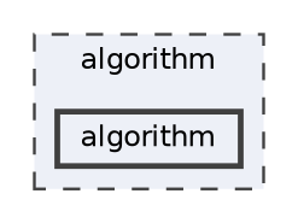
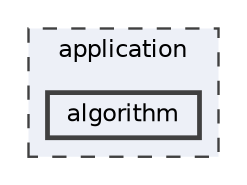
  digraph {
    compound=true
    n1 [color=grey25 fillcolor="#edf0f7" fontname=Helvetica fontsize=10 height=0.2 label=algorithm shape=box style="filled,bold" width=0.4]
    subgraph cluster_1 {
      bgcolor="#edf0f7"
      fontname=Helvetica
      fontsize=10
-     label=algorithm
+     label=application
      pencolor=grey25
      style="filled,dashed"
      n1
    }
  }
